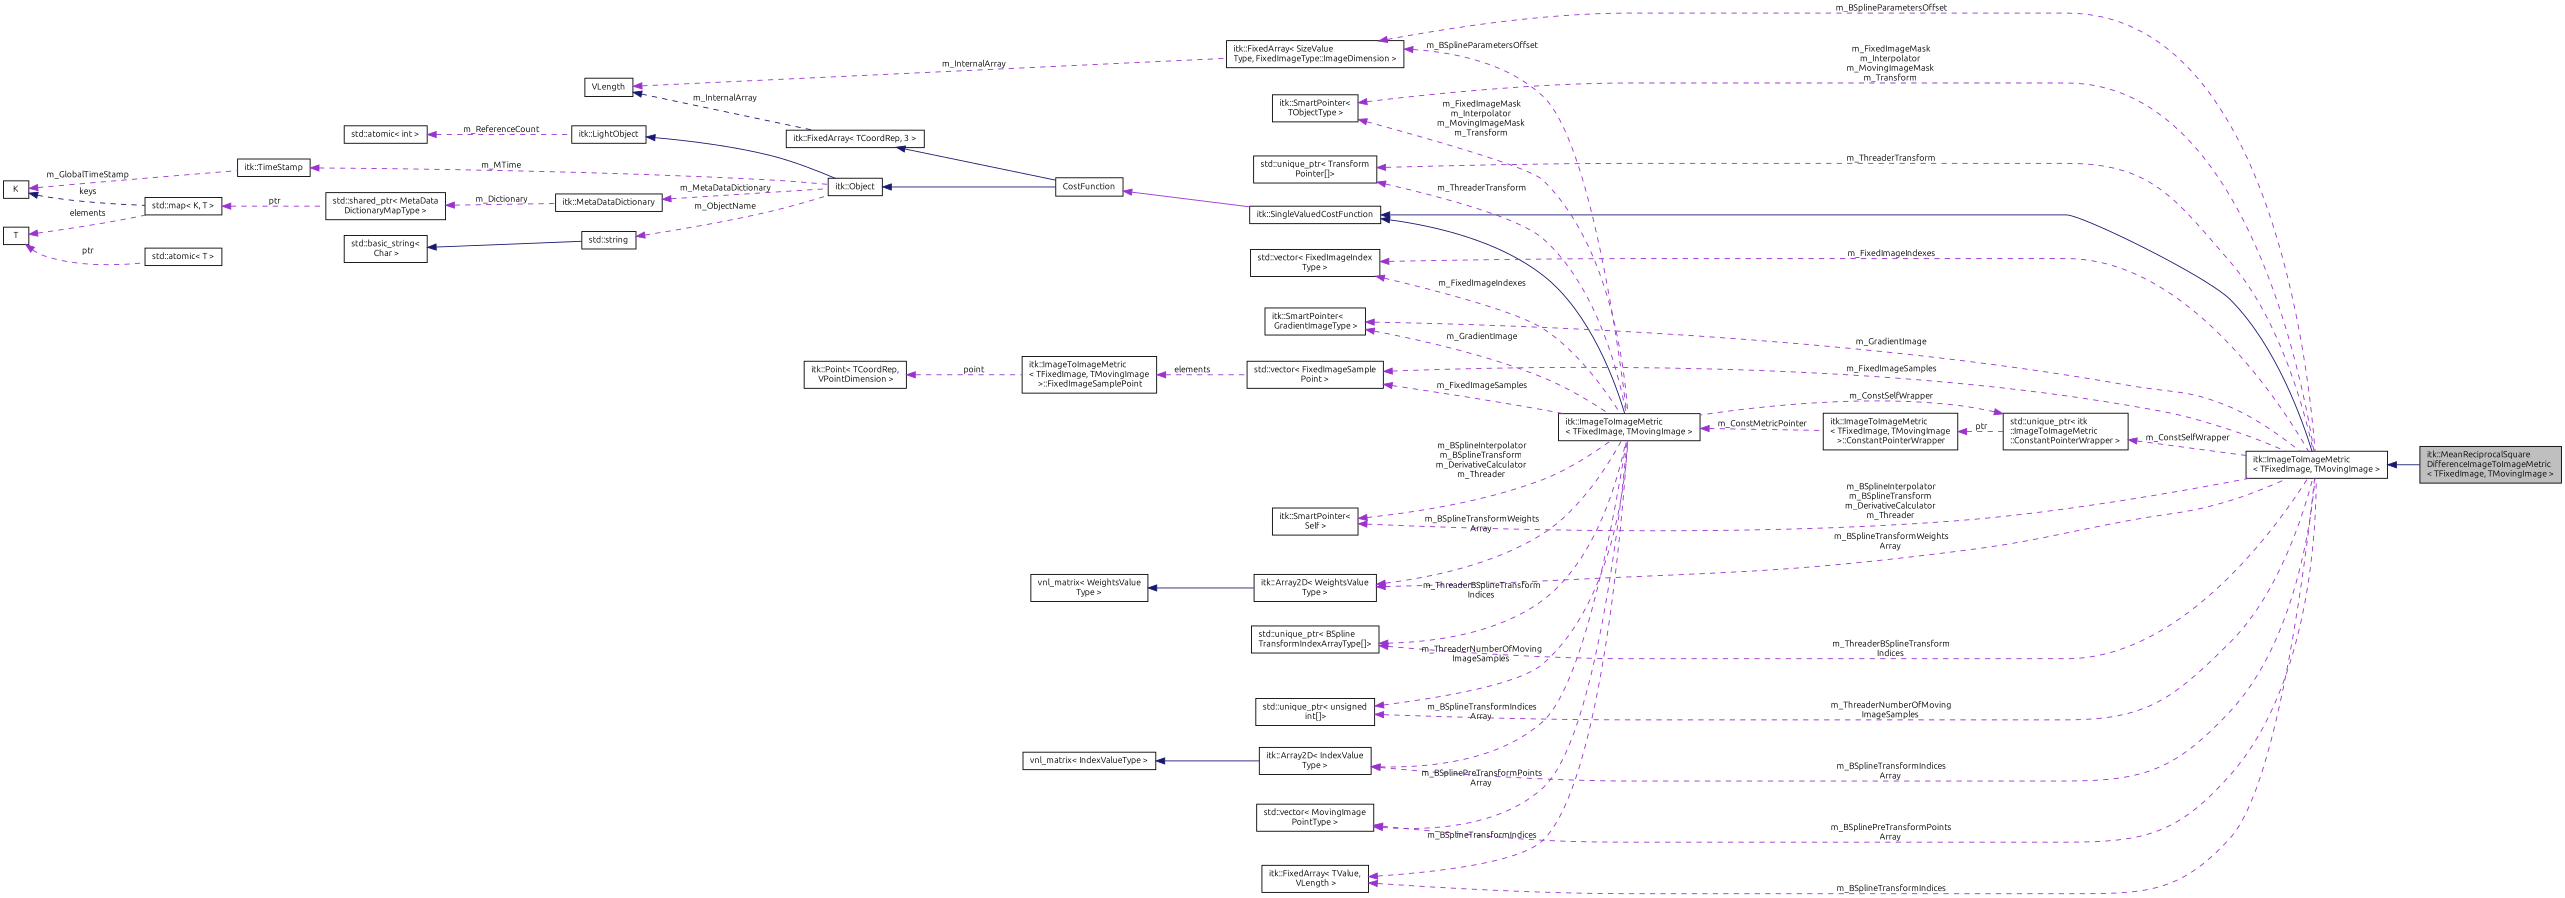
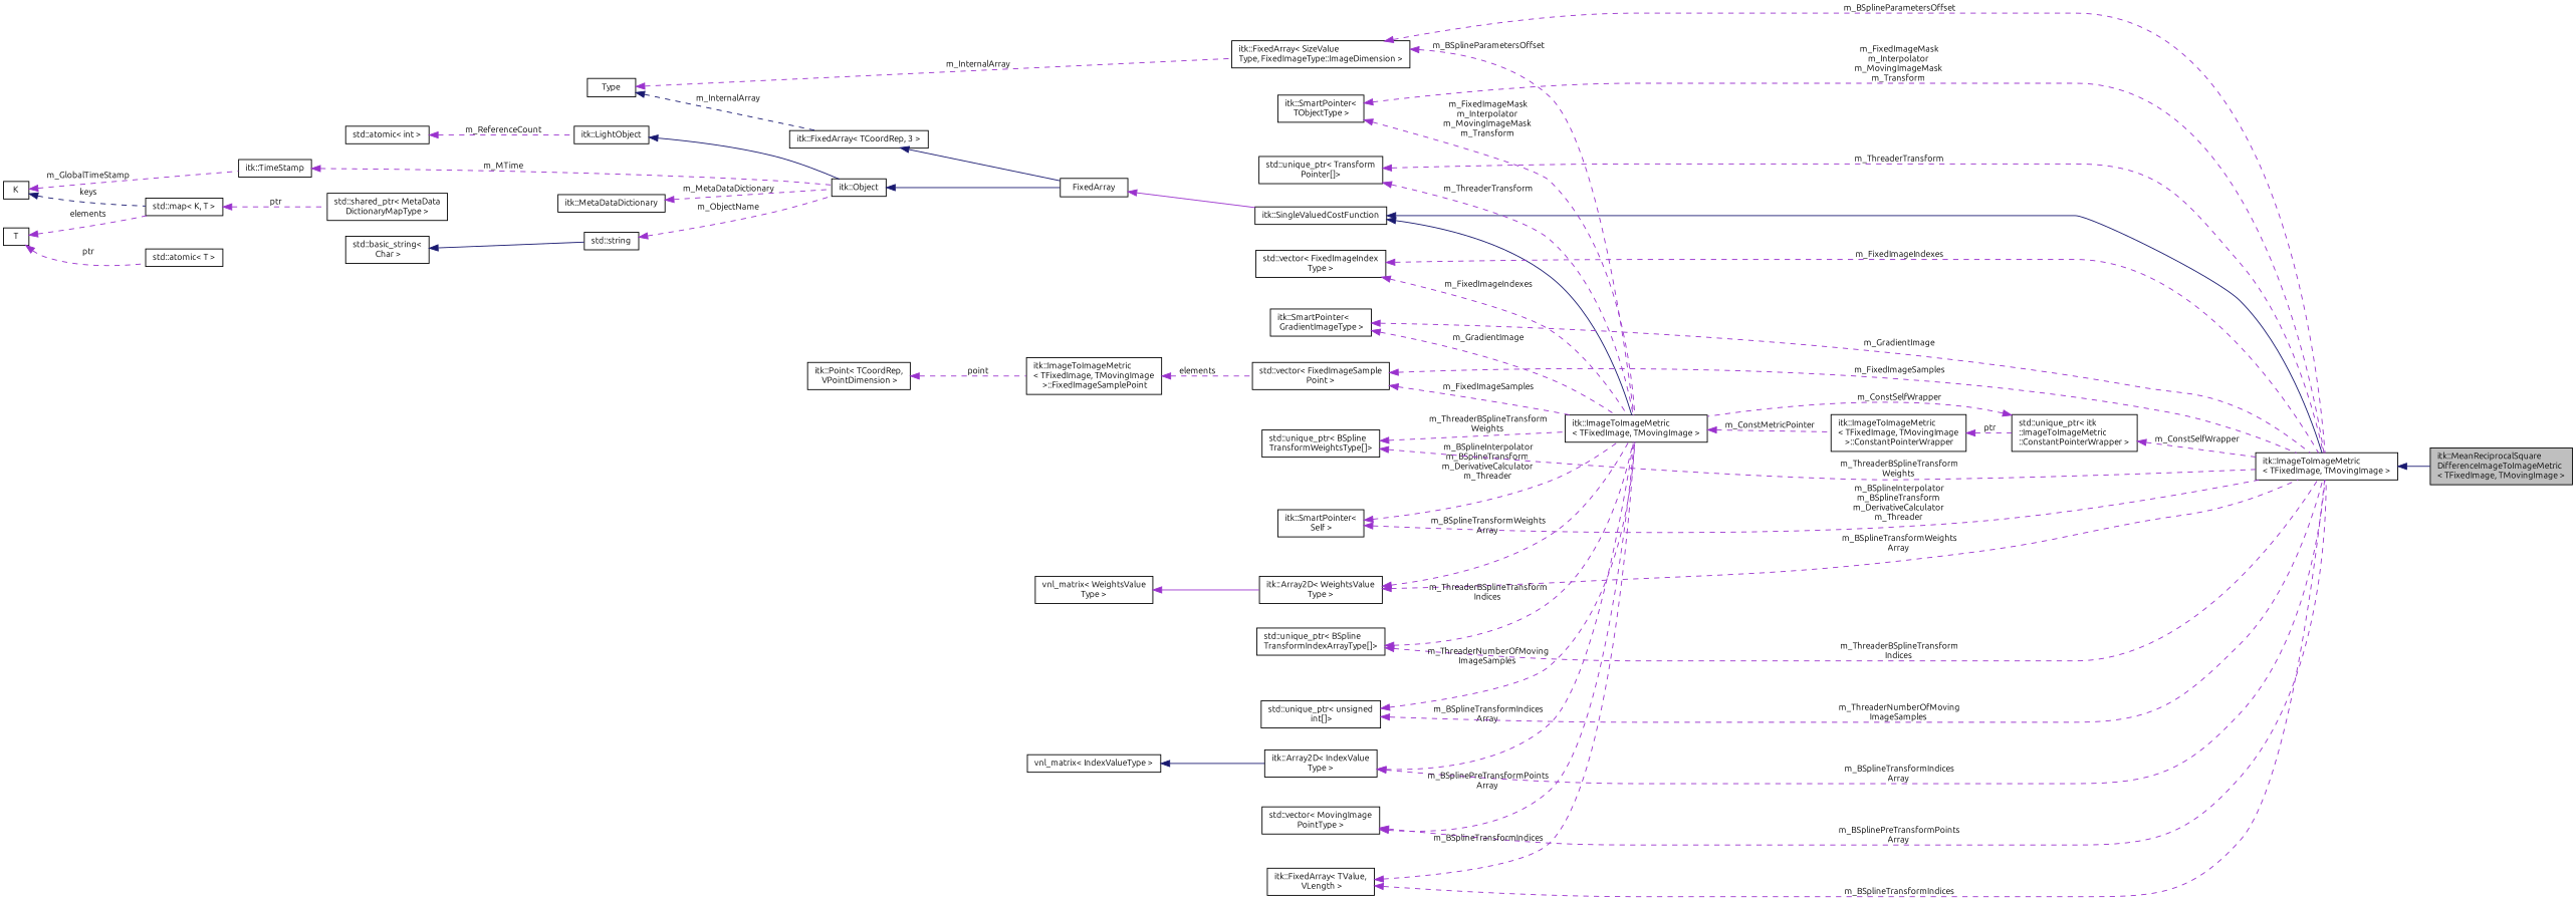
  digraph {
    fontname=Ubuntu
    rankdir=LR
    node [color=black fillcolor=white fontname=Ubuntu fontsize=10 shape=record style=filled]
    edge [color=darkorchid3 dir=back fontname=Ubuntu fontsize=10 labelfontname=Helvetica labelfontsize=10 style=dashed]
    n1 [fillcolor=grey75 fontcolor=black height=0.2 label="itk::MeanReciprocalSquare\lDifferenceImageToImageMetric\l\< TFixedImage, TMovingImage \>" width=0.4]
    n2 [height=0.2 label="itk::ImageToImageMetric\l\< TFixedImage, TMovingImage \>" width=0.4]
    n3 [height=0.2 label="itk::SingleValuedCostFunction" width=0.4]
    n4 [height=0.2 label="itk::ImageToImageMetric\l\< TFixedImage, TMovingImage \>" width=0.4]
    n5 [height=0.2 label="itk::ImageToImageMetric\l\< TFixedImage, TMovingImage\l \>::ConstantPointerWrapper" width=0.4]
-   n6 [height=0.2 label=CostFunction width=0.4]
+   n6 [height=0.2 label=FixedArray width=0.4]
    n7 [height=0.2 label="itk::Object" width=0.4]
    n8 [height=0.2 label="itk::LightObject" width=0.4]
    n9 [height=0.2 label="std::atomic\< int \>" width=0.4]
    n10 [height=0.2 label="itk::TimeStamp" width=0.4]
    n11 [height=0.2 label="std::atomic\< T \>" width=0.4]
    n12 [height=0.2 label=T width=0.4]
    n13 [height=0.2 label="std::map\< K, T \>" width=0.4]
    n14 [height=0.2 label="std::shared_ptr\< MetaData\lDictionaryMapType \>" width=0.4]
    n15 [height=0.2 label="itk::MetaDataDictionary" width=0.4]
    n16 [height=0.2 label=K width=0.4]
    n17 [height=0.2 label="std::string" width=0.4]
    n18 [height=0.2 label="std::basic_string\<\l Char \>" width=0.4]
    n19 [height=0.2 label="std::vector\< FixedImageIndex\lType \>" width=0.4]
    n20 [height=0.2 label="std::vector\< FixedImageSample\lPoint \>" width=0.4]
    n21 [height=0.2 label="itk::ImageToImageMetric\l\< TFixedImage, TMovingImage\l \>::FixedImageSamplePoint" width=0.4]
    n22 [height=0.2 label="itk::Point\< TCoordRep,\l VPointDimension \>" width=0.4]
    n23 [height=0.2 label="itk::FixedArray\< TCoordRep, 3 \>" width=0.4]
-   n24 [height=0.2 label=VLength width=0.4]
+   n24 [height=0.2 label=Type width=0.4]
    n25 [height=0.2 label="itk::FixedArray\< SizeValue\lType, FixedImageType::ImageDimension \>" width=0.4]
    n26 [height=0.2 label="itk::SmartPointer\<\l TObjectType \>" width=0.4]
    n27 [height=0.2 label="std::unique_ptr\< Transform\lPointer[]\>" width=0.4]
    n28 [height=0.2 label="itk::SmartPointer\<\l GradientImageType \>" width=0.4]
    n29 [height=0.2 label="itk::SmartPointer\<\l Self \>" width=0.4]
    n30 [height=0.2 label="itk::Array2D\< WeightsValue\lType \>" width=0.4]
    n31 [height=0.2 label="vnl_matrix\< WeightsValue\lType \>" width=0.4]
    n32 [height=0.2 label="itk::Array2D\< IndexValue\lType \>" width=0.4]
    n33 [height=0.2 label="vnl_matrix\< IndexValueType \>" width=0.4]
    n34 [height=0.2 label="std::vector\< MovingImage\lPointType \>" width=0.4]
    n35 [height=0.2 label="itk::FixedArray\< TValue,\l VLength \>" width=0.4]
+   n36 [height=0.2 label="std::unique_ptr\< BSpline\lTransformWeightsType[]\>" width=0.4]
    n37 [height=0.2 label="std::unique_ptr\< BSpline\lTransformIndexArrayType[]\>" width=0.4]
    n38 [height=0.2 label="std::unique_ptr\< itk\l::ImageToImageMetric\l::ConstantPointerWrapper \>" width=0.4]
    n39 [height=0.2 label="std::unique_ptr\< unsigned\l int[]\>" width=0.4]
    n2 -> n1 [color=midnightblue style=solid]
    n3 -> n2 [color=midnightblue style=solid]
    n3 -> n4 [color=midnightblue style=solid]
    n4 -> n5 [label=" m_ConstMetricPointer"]
    n5 -> n38 [label=" ptr"]
    n6 -> n3 [style=solid]
    n7 -> n6 [color=midnightblue style=solid]
    n8 -> n7 [color=midnightblue style=solid]
    n9 -> n8 [label=" m_ReferenceCount"]
    n10 -> n7 [label=" m_MTime"]
    n12 -> n11 [label=" ptr"]
    n12 -> n13 [label=" elements"]
    n13 -> n14 [label=" ptr"]
-   n14 -> n15 [label=" m_Dictionary"]
    n15 -> n7 [label=" m_MetaDataDictionary"]
    n16 -> n10 [label=" m_GlobalTimeStamp"]
    n16 -> n13 [color=midnightblue label=" keys"]
    n17 -> n7 [label=" m_ObjectName"]
    n18 -> n17 [color=midnightblue style=solid]
    n19 -> n2 [label=" m_FixedImageIndexes"]
    n19 -> n4 [label=" m_FixedImageIndexes"]
    n20 -> n2 [label=" m_FixedImageSamples"]
    n20 -> n4 [label=" m_FixedImageSamples"]
    n21 -> n20 [label=" elements"]
    n22 -> n21 [label=" point"]
    n23 -> n6 [color=midnightblue style=solid]
    n24 -> n23 [color=midnightblue label=" m_InternalArray"]
    n24 -> n25 [label=" m_InternalArray"]
    n25 -> n2 [label=" m_BSplineParametersOffset"]
    n25 -> n4 [label=" m_BSplineParametersOffset"]
    n26 -> n2 [label=" m_FixedImageMask\nm_Interpolator\nm_MovingImageMask\nm_Transform"]
    n26 -> n4 [label=" m_FixedImageMask\nm_Interpolator\nm_MovingImageMask\nm_Transform"]
    n27 -> n2 [label=" m_ThreaderTransform"]
    n27 -> n4 [label=" m_ThreaderTransform"]
    n28 -> n2 [label=" m_GradientImage"]
    n28 -> n4 [label=" m_GradientImage"]
    n29 -> n2 [label=" m_BSplineInterpolator\nm_BSplineTransform\nm_DerivativeCalculator\nm_Threader"]
    n29 -> n4 [label=" m_BSplineInterpolator\nm_BSplineTransform\nm_DerivativeCalculator\nm_Threader"]
    n30 -> n2 [label=" m_BSplineTransformWeights\lArray"]
    n30 -> n4 [label=" m_BSplineTransformWeights\lArray"]
-   n31 -> n30 [color=midnightblue style=solid]
+   n31 -> n30 [style=solid]
    n32 -> n2 [label=" m_BSplineTransformIndices\lArray"]
    n32 -> n4 [label=" m_BSplineTransformIndices\lArray"]
    n33 -> n32 [color=midnightblue style=solid]
    n34 -> n2 [label=" m_BSplinePreTransformPoints\lArray"]
    n34 -> n4 [label=" m_BSplinePreTransformPoints\lArray"]
    n35 -> n2 [label=" m_BSplineTransformIndices"]
    n35 -> n4 [label=" m_BSplineTransformIndices"]
+   n36 -> n2 [label=" m_ThreaderBSplineTransform\lWeights"]
+   n36 -> n4 [label=" m_ThreaderBSplineTransform\lWeights"]
    n37 -> n2 [label=" m_ThreaderBSplineTransform\lIndices"]
    n37 -> n4 [label=" m_ThreaderBSplineTransform\lIndices"]
    n38 -> n2 [label=" m_ConstSelfWrapper"]
    n38 -> n4 [label=" m_ConstSelfWrapper"]
    n39 -> n2 [label=" m_ThreaderNumberOfMoving\lImageSamples"]
    n39 -> n4 [label=" m_ThreaderNumberOfMoving\lImageSamples"]
  }
